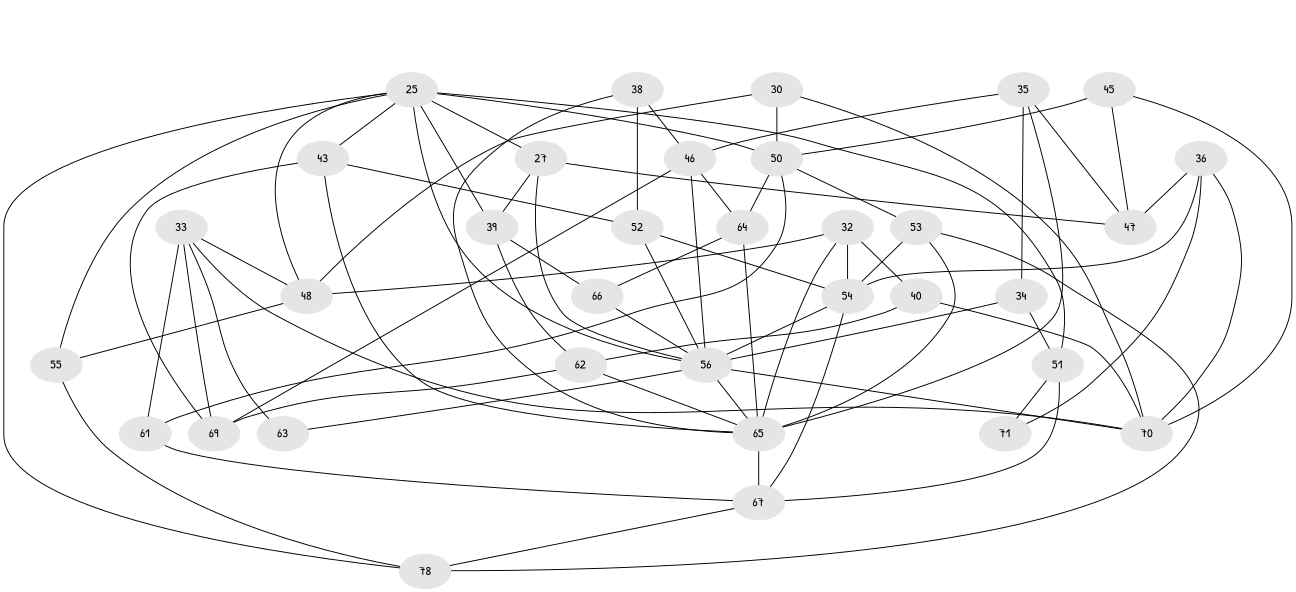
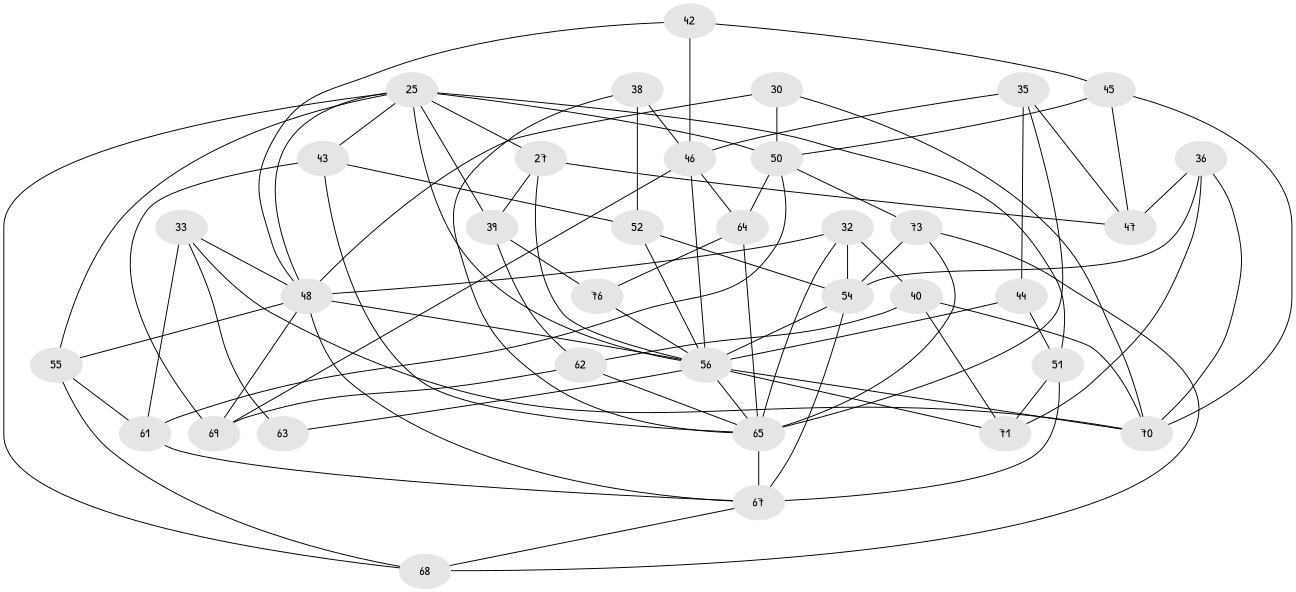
  graph {
    fontname="Patrick Hand"
    node [color=gray90 fontname="Patrick Hand" style=filled]
    edge [fontname="Patrick Hand"]
    25 [super="+1+15+24"]
    27
    39
    43
    48 [super="+10+13+7"]
    50 [super="+28+20"]
    51 [super="+12"]
    55
    56 [super="+17+37+41"]
-   68 [label=78]
+   68
    47
    62
-   66
+   66 [label=76]
+   42
    46 [super="+22+16"]
    45
    65 [super="+58+31+60"]
    52
    69 [super="+34"]
    67 [super="+57"]
    61
    64 [super="+49"]
-   53
+   53 [label=73]
    71
    70 [super="+59"]
    63
    30
    32 [super="+9+26"]
    40
    54 [super="+21+29"]
    33 [super="+23"]
    35
-   44 [label=34]
+   44
    36
    38
    25 -- 27
    25 -- 39
    25 -- 43
    25 -- 48
    25 -- 50
    25 -- 51
    25 -- 55
    25 -- 56
    25 -- 68
    27 -- 39
    27 -- 56
    27 -- 47
    39 -- 62
    39 -- 66
    43 -- 65
    43 -- 52
    43 -- 69
    48 -- 55
-   33 -- 69 [weight=2]
+   48 -- 56 [weight=2]
+   48 -- 69 [weight=2]
+   48 -- 67
    50 -- 61
    50 -- 64 [weight=2]
    50 -- 53
    51 -- 67 [weight=2]
    51 -- 71
    55 -- 68
+   55 -- 61
    56 -- 65 [weight=2]
+   56 -- 71
    56 -- 70 [weight=2]
    56 -- 63 [weight=2]
    62 -- 65
    62 -- 69
    66 -- 56
+   42 -- 48
+   42 -- 46
+   42 -- 45
    46 -- 56 [weight=2]
    46 -- 69 [weight=2]
    46 -- 64 [weight=2]
    45 -- 50
    45 -- 47
    45 -- 70
    65 -- 67 [weight=2]
    52 -- 56
    52 -- 54
    67 -- 68
    61 -- 67
    64 -- 66 [weight=2]
    64 -- 65 [weight=2]
    53 -- 68
    53 -- 65
    53 -- 54
    30 -- 48
    30 -- 50 [weight=2]
    30 -- 70
    32 -- 48
    32 -- 65 [weight=3]
    32 -- 40
    32 -- 54 [weight=3]
    40 -- 62
+   40 -- 71
    40 -- 70
    54 -- 56
    54 -- 67
    33 -- 48 [weight=2]
    33 -- 61
    33 -- 70
    33 -- 63 [weight=2]
    35 -- 47
    35 -- 46
    35 -- 65
    35 -- 44
    44 -- 51 [weight=2]
    44 -- 56
    36 -- 47
    36 -- 71
    36 -- 70
    36 -- 54
    38 -- 46 [weight=2]
    38 -- 65
    38 -- 52
  }
